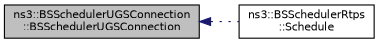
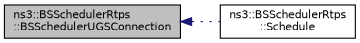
  digraph {
    rankdir=LR
    node [color=black fontname=Helvetica fontsize=10 shape=record style=filled]
-   n1 [fillcolor=grey75 fontcolor=black height=0.2 label="ns3::BSSchedulerUGSConnection\l::BSSchedulerUGSConnection" width=0.4]
+   n1 [fillcolor=grey75 fontcolor=black height=0.2 label="ns3::BSSchedulerRtps\l::BSSchedulerUGSConnection" width=0.4]
    n2 [fillcolor=white height=0.2 label="ns3::BSSchedulerRtps\l::Schedule" width=0.4]
    n1 -> n2 [color=midnightblue dir=back fontname=Helvetica fontsize=10 labelfontname=Helvetica labelfontsize=10 style=dotted]
  }
